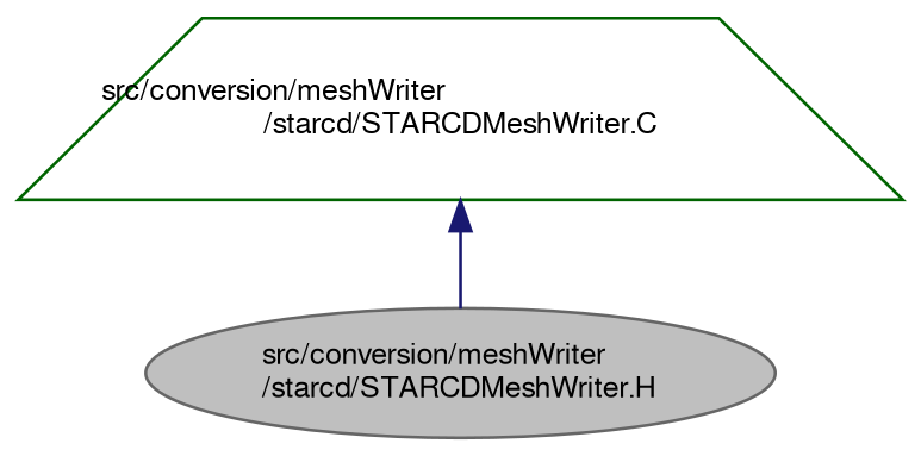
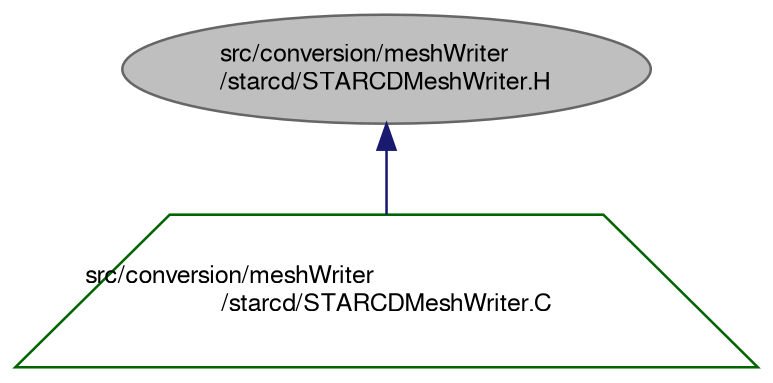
  digraph {
    node [fontname=FreeSans fontsize=10]
    n1 [color=gray40 fillcolor=grey75 fontcolor=black height=0.2 label="src/conversion/meshWriter\l/starcd/STARCDMeshWriter.H" shape=ellipse style=filled width=0.4]
    n2 [color=darkgreen height=0.2 label="src/conversion/meshWriter\l/starcd/STARCDMeshWriter.C" shape=trapezium width=0.4]
-   n2 -> n1 [color=midnightblue dir=back fontname=FreeSans fontsize=10 labelfontname=FreeSans labelfontsize=10 style=solid]
+   n1 -> n2 [color=midnightblue dir=back fontname=FreeSans fontsize=10 labelfontname=FreeSans labelfontsize=10 style=solid]
  }
